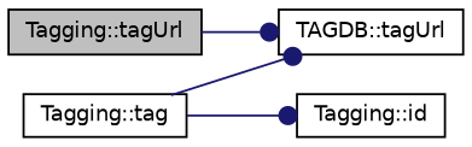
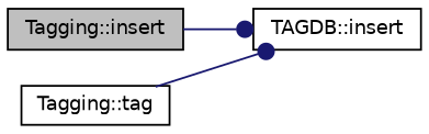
  digraph {
    rankdir=LR
    node [color=black fillcolor=white fontname=Helvetica fontsize=10 shape=record style=filled]
    edge [arrowhead=dot color=midnightblue fontname=Helvetica fontsize=10 labelfontname=Helvetica labelfontsize=10 style=solid]
-   n1 [fillcolor=grey75 fontcolor=black height=0.2 label="Tagging::tagUrl" width=0.4]
-   n2 [height=0.2 label="TAGDB::tagUrl" width=0.4]
+   n1 [fillcolor=grey75 fontcolor=black height=0.2 label="Tagging::insert" width=0.4]
+   n2 [height=0.2 label="TAGDB::insert" width=0.4]
    n3 [height=0.2 label="Tagging::tag" width=0.4]
-   n4 [height=0.2 label="Tagging::id" width=0.4]
    n1 -> n2
    n3 -> n2
-   n3 -> n4
  }
